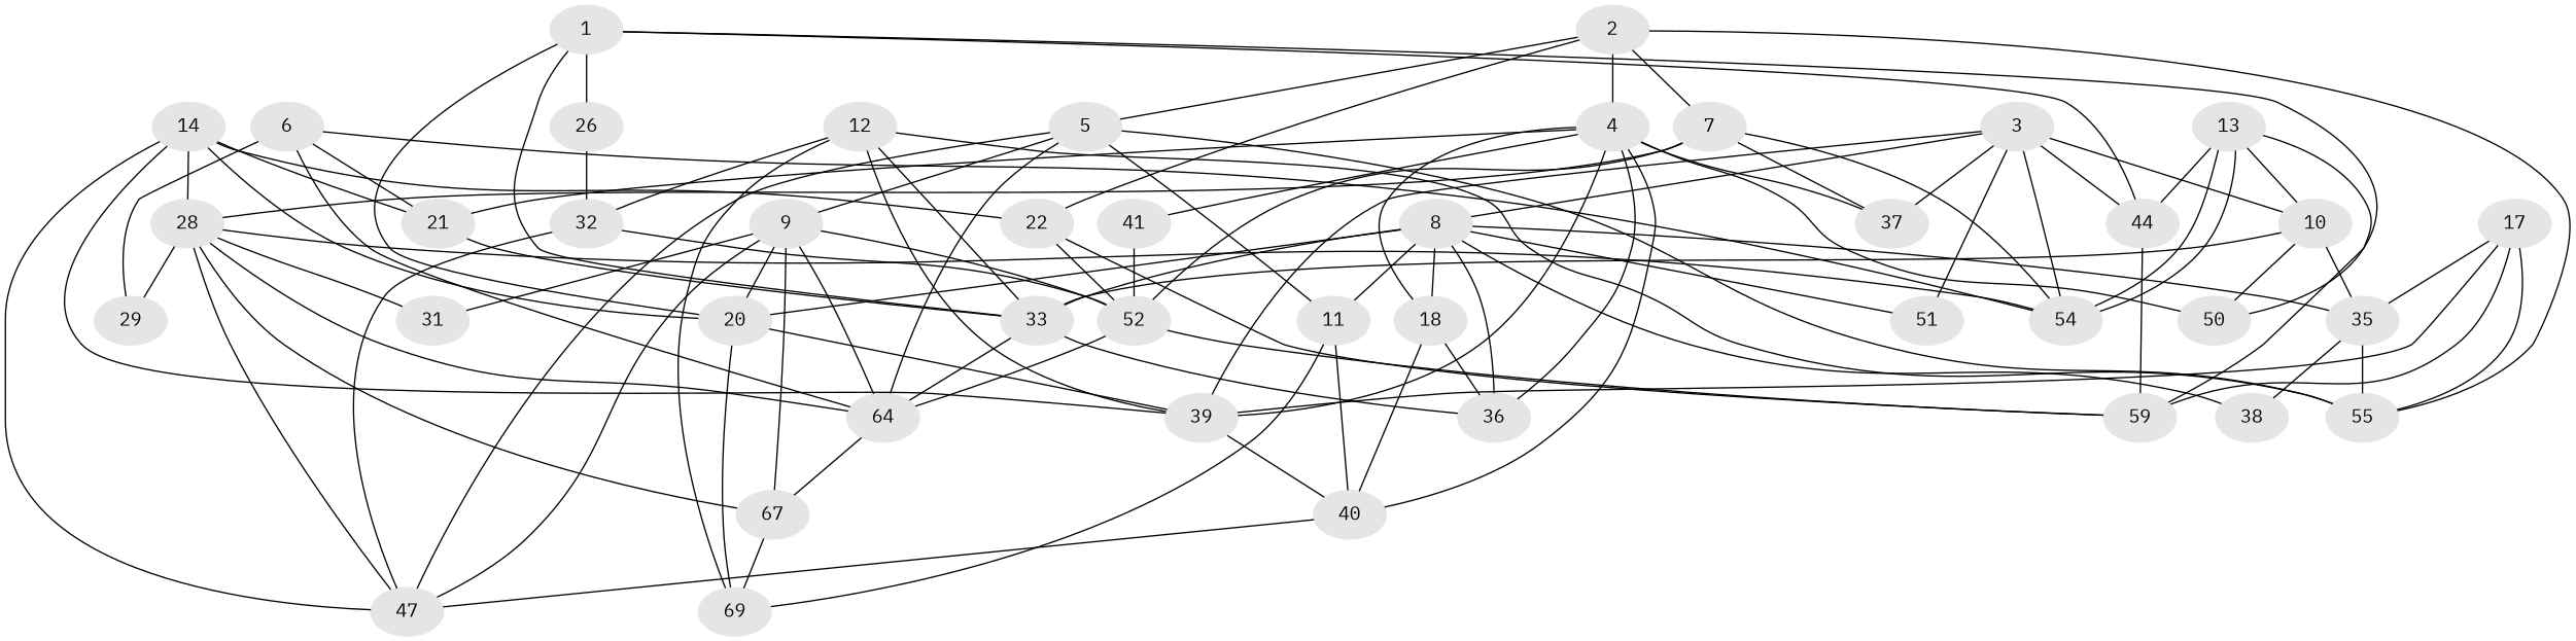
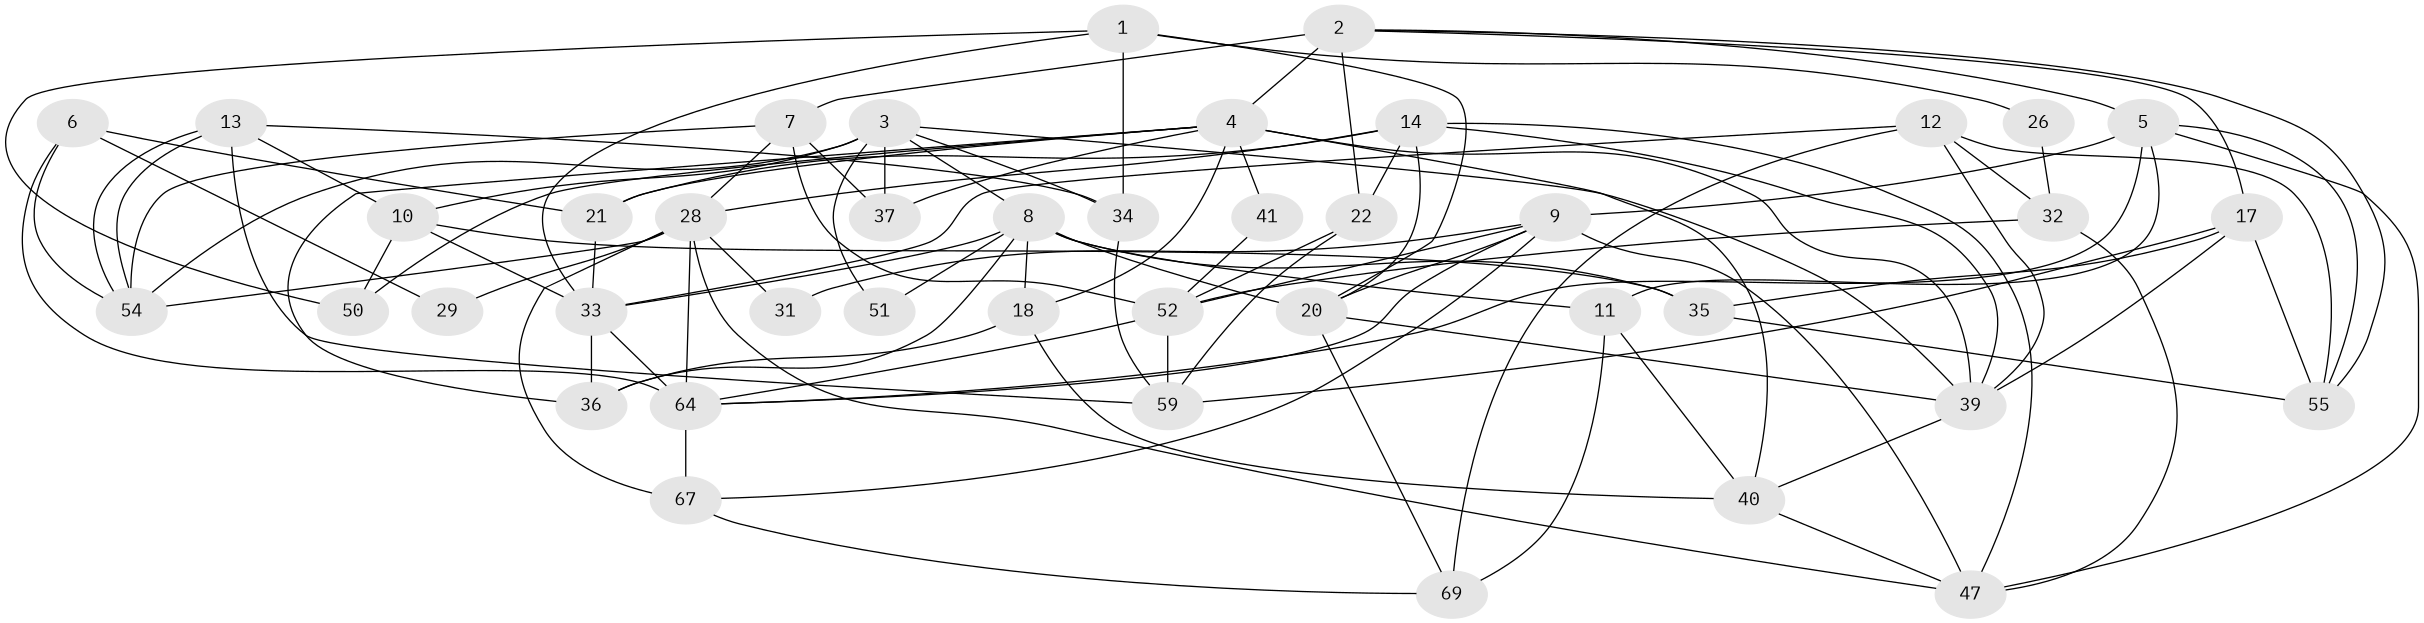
  graph {
    fontname="IBM Plex Mono"
    node [color=gray90 fontname="IBM Plex Mono" style=filled]
    edge [fontname="IBM Plex Mono"]
    1 [super="+27"]
    20 [super="+53"]
    26
    33 [super="+43"]
-   44
+   44 [label=34]
    50
    39 [super="+70"]
    69
    32 [super="+46"]
    36 [super="+56"]
    64 [super="+65"]
    59
    2 [super="+15"]
    4 [super="+30"]
    5 [super="+58"]
    7 [super="+60"]
    17 [super="+45"]
    22 [super="+24"]
    55
    37
    18 [super="+34"]
    21
    40
    41
    9 [super="+48"]
    11 [super="+19"]
    47 [super="+49"]
    54 [super="+57"]
    28 [super="+61"]
    52 [super="+63"]
    35 [super="+42"]
    3 [super="+66"]
    8 [super="+25"]
    10
    51
-   38
    31
    67
    6 [super="+62"]
    29
    12 [super="+16"]
    13 [super="+23"]
    14 [super="+68"]
    1 -- 20
    1 -- 26
    1 -- 33
    1 -- 44
    1 -- 50
    20 -- 39
    20 -- 69
    26 -- 32
    33 -- 36
    33 -- 64
    44 -- 59
    39 -- 40
    32 -- 47
    32 -- 52
    64 -- 67
    2 -- 4 [weight=2]
    2 -- 5
    2 -- 7
+   2 -- 17
    2 -- 22
    2 -- 55
    4 -- 50
    4 -- 39
    4 -- 36
    4 -- 37
    4 -- 18
    4 -- 21
    4 -- 40
    4 -- 41
    5 -- 64
    5 -- 55
    5 -- 9
    5 -- 11
    5 -- 47
    7 -- 37
    7 -- 54
    7 -- 28
    7 -- 52
    17 -- 39
    17 -- 59
    17 -- 55
    17 -- 35
    22 -- 59
    22 -- 52
    18 -- 36
    18 -- 40
    21 -- 33
    40 -- 47
    41 -- 52
    9 -- 20
    9 -- 64
    9 -- 47
    9 -- 52
    9 -- 31
    9 -- 67
    11 -- 69
    11 -- 40
    28 -- 64
    28 -- 47
    28 -- 54
    28 -- 31
    28 -- 67
    28 -- 29
    52 -- 64
    52 -- 59
    35 -- 55
-   35 -- 38
    3 -- 44
    3 -- 39
    3 -- 37
    3 -- 54 [weight=2]
    3 -- 8
    3 -- 10
    3 -- 51
    8 -- 20 [weight=2]
    8 -- 33
    8 -- 36
    8 -- 18
    8 -- 11 [weight=2]
    8 -- 35
    8 -- 51
-   8 -- 38
    10 -- 33
    10 -- 50
    10 -- 35
    67 -- 69
    6 -- 64
    6 -- 21
    6 -- 54
    6 -- 29
    12 -- 33
    12 -- 39
    12 -- 69
    12 -- 32
    12 -- 55
    13 -- 44
    13 -- 59
    13 -- 54
    13 -- 54
    13 -- 10
    14 -- 20
    14 -- 39
    14 -- 22
    14 -- 21
    14 -- 47
    14 -- 28
  }
